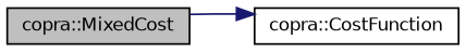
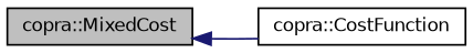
  digraph {
    rankdir=LR
    node [color=black fontname=Helvetica fontsize=10 shape=record style=filled]
    n1 [fillcolor=grey75 fontcolor=black height=0.2 label="copra::MixedCost" width=0.4]
    n2 [fillcolor=white height=0.2 label="copra::CostFunction" width=0.4]
-   n2 -> n1 [color=midnightblue dir=back fontname=Helvetica fontsize=10 labelfontname=Helvetica labelfontsize=10 style=solid]
+   n1 -> n2 [color=midnightblue dir=back fontname=Helvetica fontsize=10 labelfontname=Helvetica labelfontsize=10 style=solid]
  }
